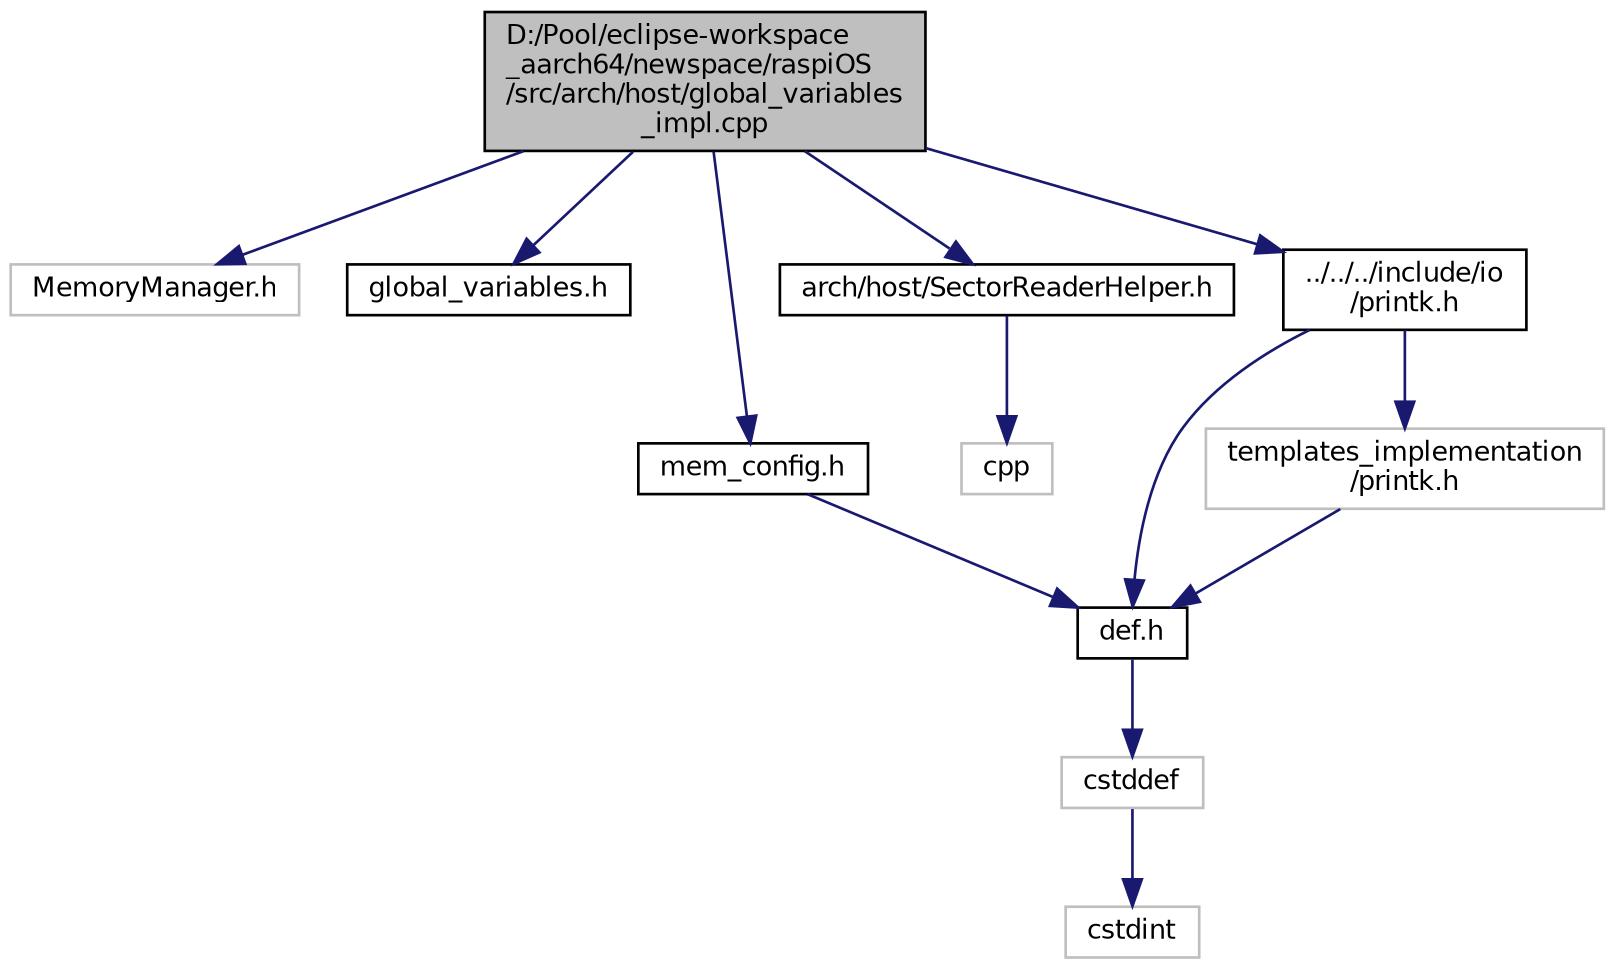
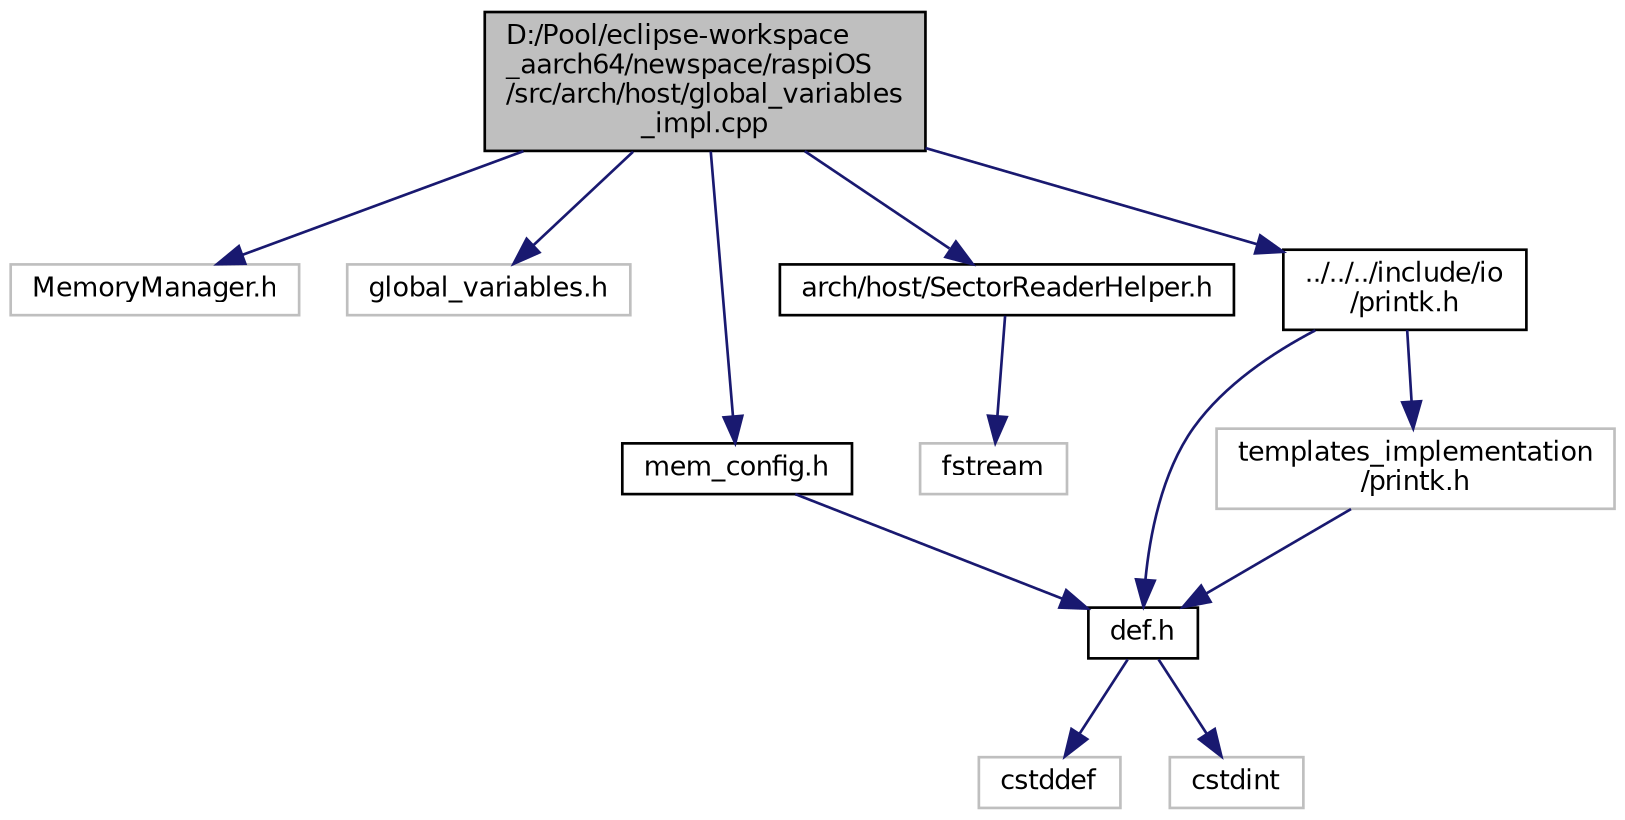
  digraph {
    node [color=grey75 fillcolor=white fontname=Helvetica fontsize=10 shape=record style=filled]
    edge [color=midnightblue fontname=Helvetica fontsize=10 labelfontname=Helvetica labelfontsize=10 style=solid]
    n1 [color=black fillcolor=grey75 fontcolor=black height=0.2 label="D:/Pool/eclipse-workspace\l_aarch64/newspace/raspiOS\l/src/arch/host/global_variables\l_impl.cpp" width=0.4]
    n2 [height=0.2 label="MemoryManager.h" width=0.4]
-   n3 [color=black height=0.2 label="global_variables.h" width=0.4]
+   n3 [height=0.2 label="global_variables.h" width=0.4]
    n4 [color=black height=0.2 label="mem_config.h" width=0.4]
    n5 [color=black height=0.2 label="arch/host/SectorReaderHelper.h" width=0.4]
    n6 [color=black height=0.2 label="../../../include/io\l/printk.h" width=0.4]
    n7 [color=black height=0.2 label="def.h" width=0.4]
-   n8 [height=0.2 label=cpp width=0.4]
+   n8 [height=0.2 label=fstream width=0.4]
    n9 [height=0.2 label="templates_implementation\l/printk.h" width=0.4]
    n10 [height=0.2 label=cstddef width=0.4]
    n11 [height=0.2 label=cstdint width=0.4]
    n1 -> n2
    n1 -> n3
    n1 -> n4
    n1 -> n5
    n1 -> n6
    n4 -> n7
    n5 -> n8
    n6 -> n7
    n6 -> n9
    n7 -> n10
-   n10 -> n11
+   n7 -> n11
    n9 -> n7
  }
